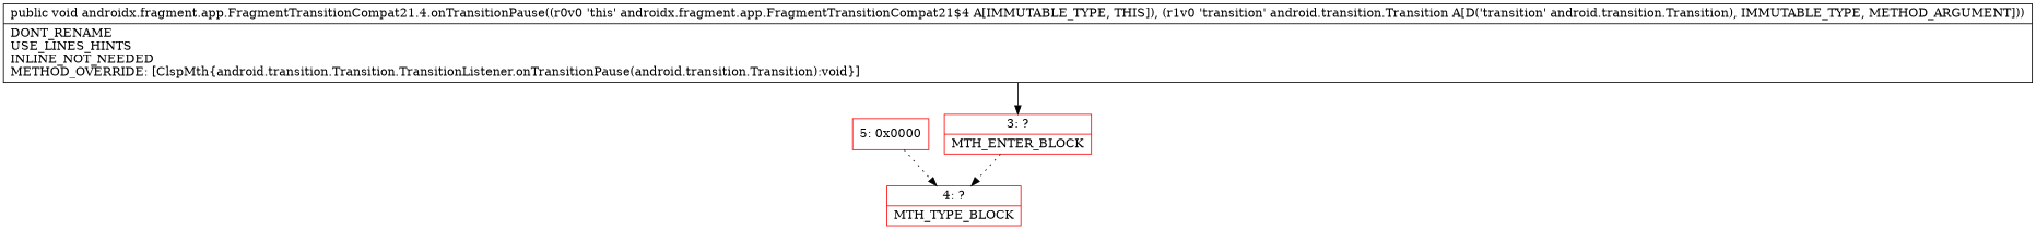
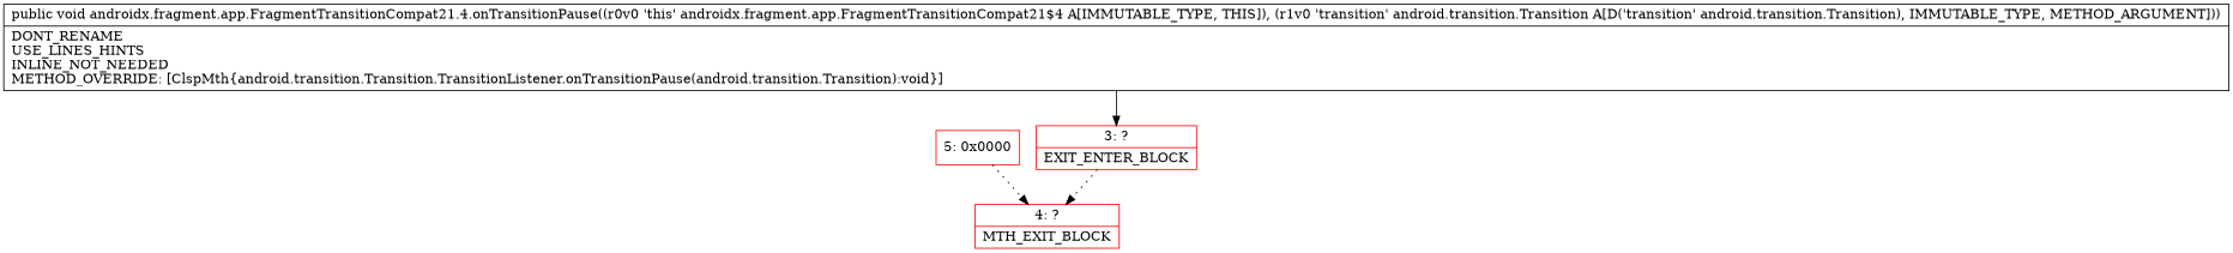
  digraph {
    node [color=red shape=record]
    edge [style=dotted]
-   n1 [label="{3\:\ ?|MTH_ENTER_BLOCK\l}"]
-   n2 [label="{4\:\ ?|MTH_TYPE_BLOCK\l}"]
+   n1 [label="{3\:\ ?|EXIT_ENTER_BLOCK\l}"]
+   n2 [label="{4\:\ ?|MTH_EXIT_BLOCK\l}"]
    n3 [label="{5\:\ 0x0000}"]
    n4 [label="{public void androidx.fragment.app.FragmentTransitionCompat21.4.onTransitionPause((r0v0 'this' androidx.fragment.app.FragmentTransitionCompat21$4 A[IMMUTABLE_TYPE, THIS]), (r1v0 'transition' android.transition.Transition A[D('transition' android.transition.Transition), IMMUTABLE_TYPE, METHOD_ARGUMENT]))  | DONT_RENAME\lUSE_LINES_HINTS\lINLINE_NOT_NEEDED\lMETHOD_OVERRIDE: [ClspMth\{android.transition.Transition.TransitionListener.onTransitionPause(android.transition.Transition):void\}]\l}" color=""]
    subgraph cluster_1 {
      label="R(0)"
    }
    n1 -> n2
    n3 -> n2
    n4 -> n1 [style=solid]
  }
